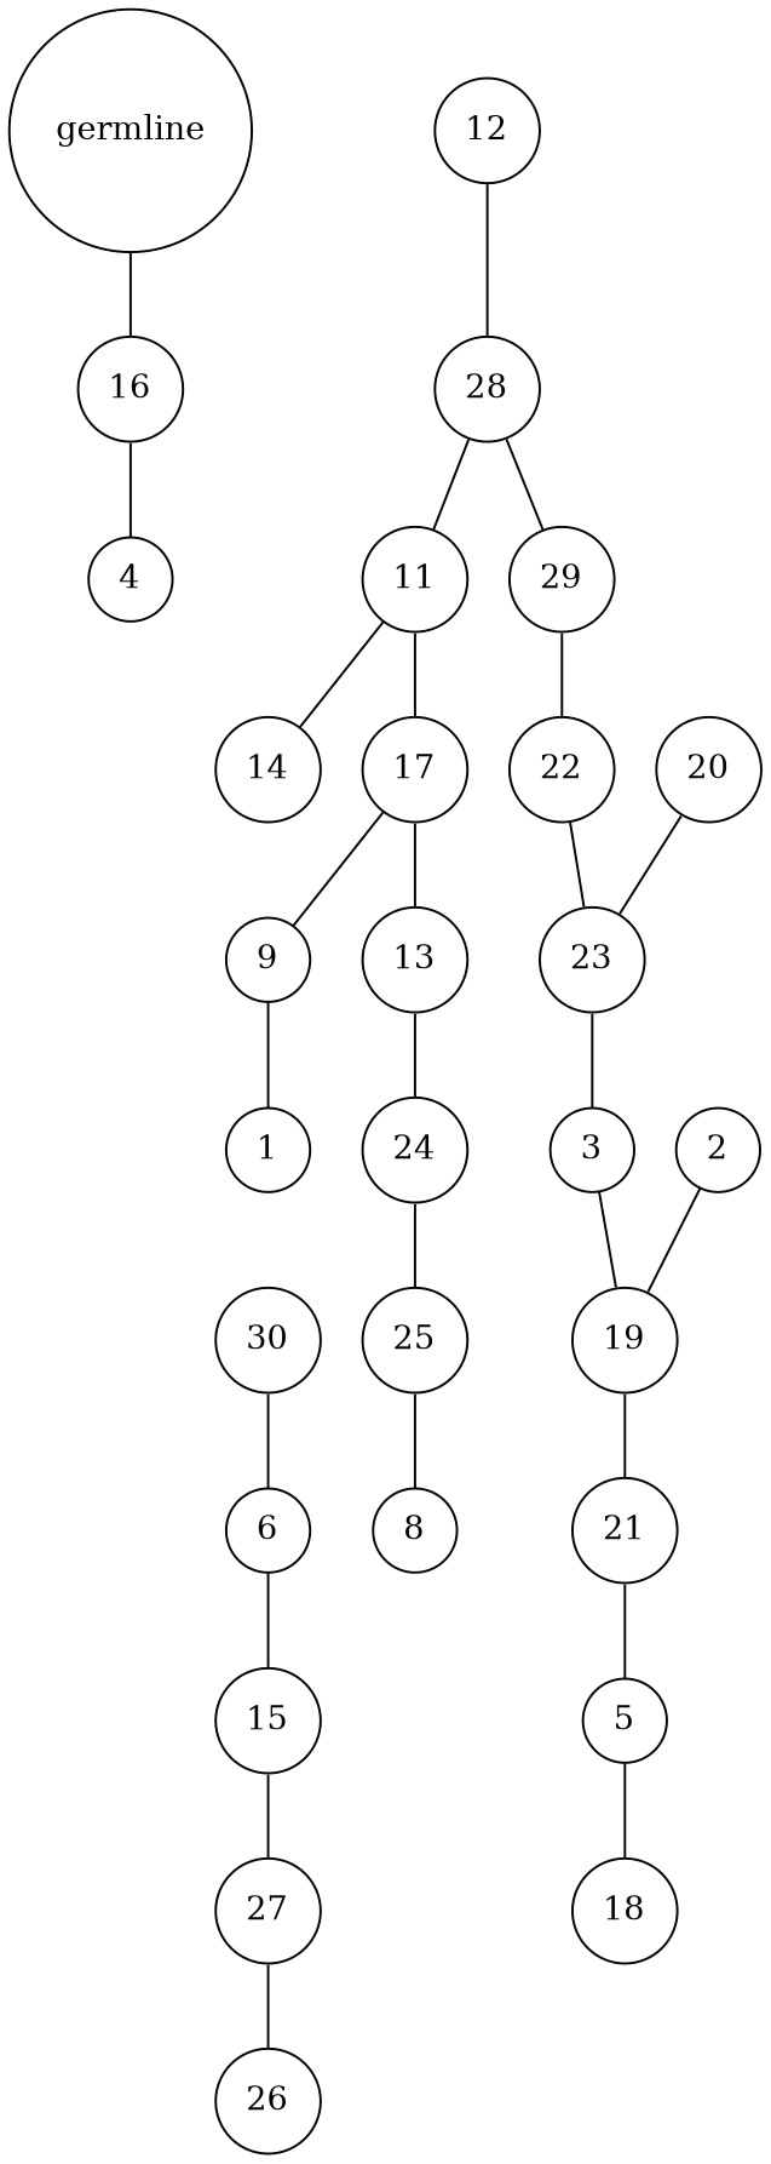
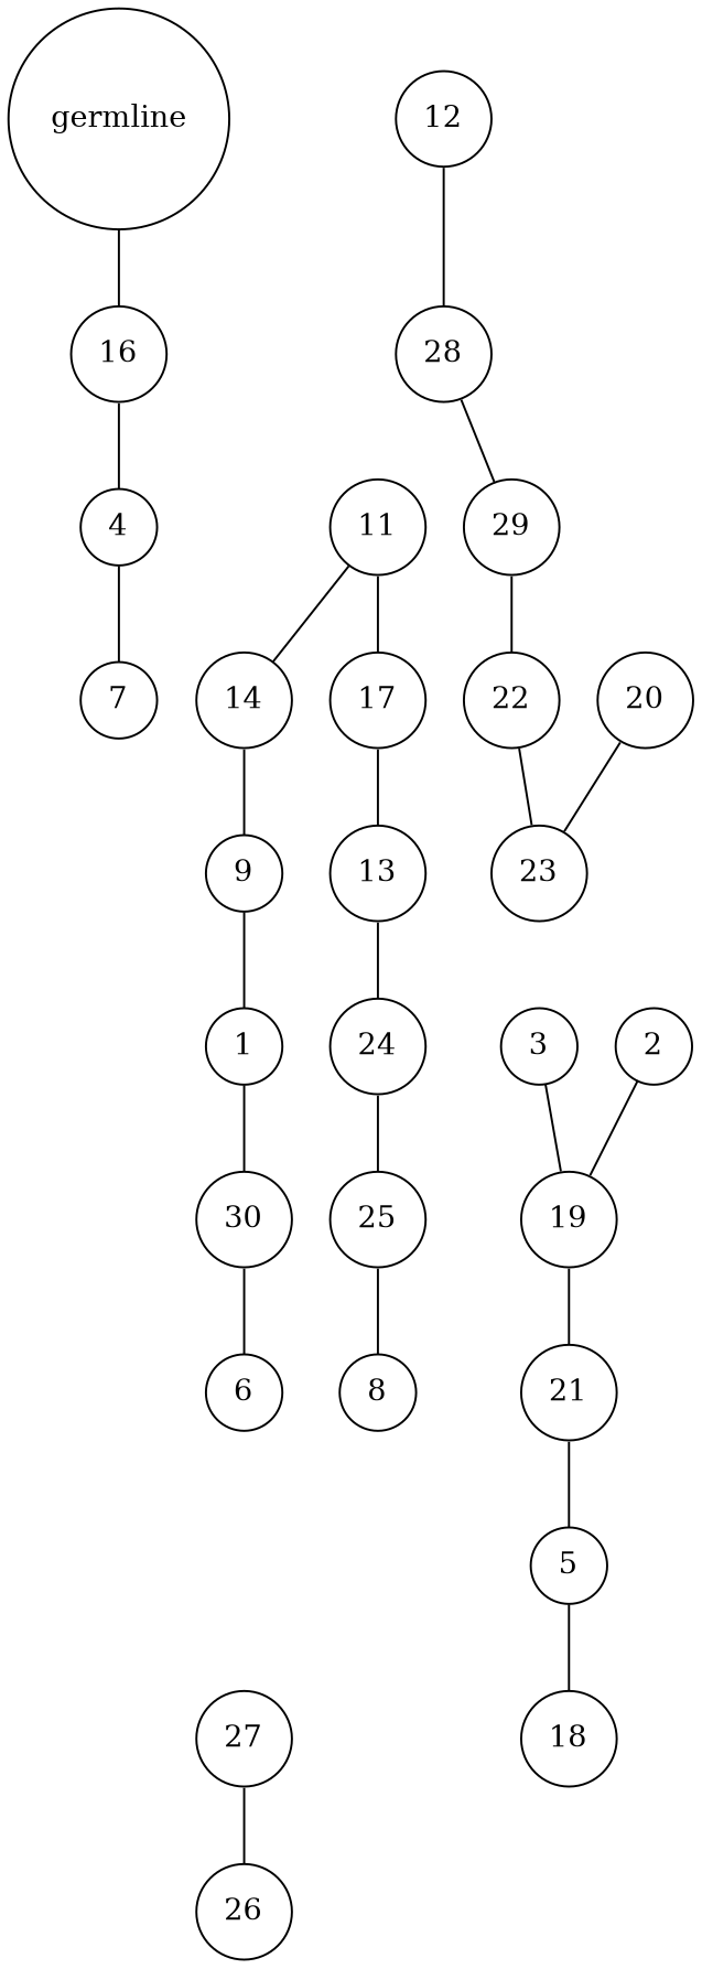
  graph {
    rankdir=UD
    splines=line
    node [shape=circle]
    n1 [label=germline]
    n2 [label=16]
    n3 [label=4]
+   n4 [label=7]
    n5 [label=12]
    n6 [label=28]
    n7 [label=11]
    n8 [label=29]
    n9 [label=14]
    n10 [label=17]
    n11 [label=22]
    n12 [label=9]
    n13 [label=13]
    n14 [label=1]
    n15 [label=30]
    n16 [label=6]
-   n17 [label=15]
    n18 [label=27]
    n19 [label=26]
    n20 [label=24]
    n21 [label=25]
    n22 [label=8]
    n23 [label=23]
    n24 [label=20]
    n25 [label=3]
    n26 [label=19]
    n27 [label=2]
    n28 [label=21]
    n29 [label=5]
    n30 [label=18]
    n1 -- n2
    n2 -- n3
+   n3 -- n4
    n5 -- n6
-   n6 -- n7
    n6 -- n8
    n7 -- n9
    n7 -- n10
    n8 -- n11
-   n10 -- n12
+   n9 -- n12
    n10 -- n13
    n11 -- n23
    n12 -- n14
    n13 -- n20
+   n14 -- n15
    n15 -- n16
-   n16 -- n17
-   n17 -- n18
    n18 -- n19
    n20 -- n21
    n21 -- n22
-   n23 -- n25
    n24 -- n23
    n25 -- n26
    n26 -- n28
    n27 -- n26
    n28 -- n29
    n29 -- n30
  }
